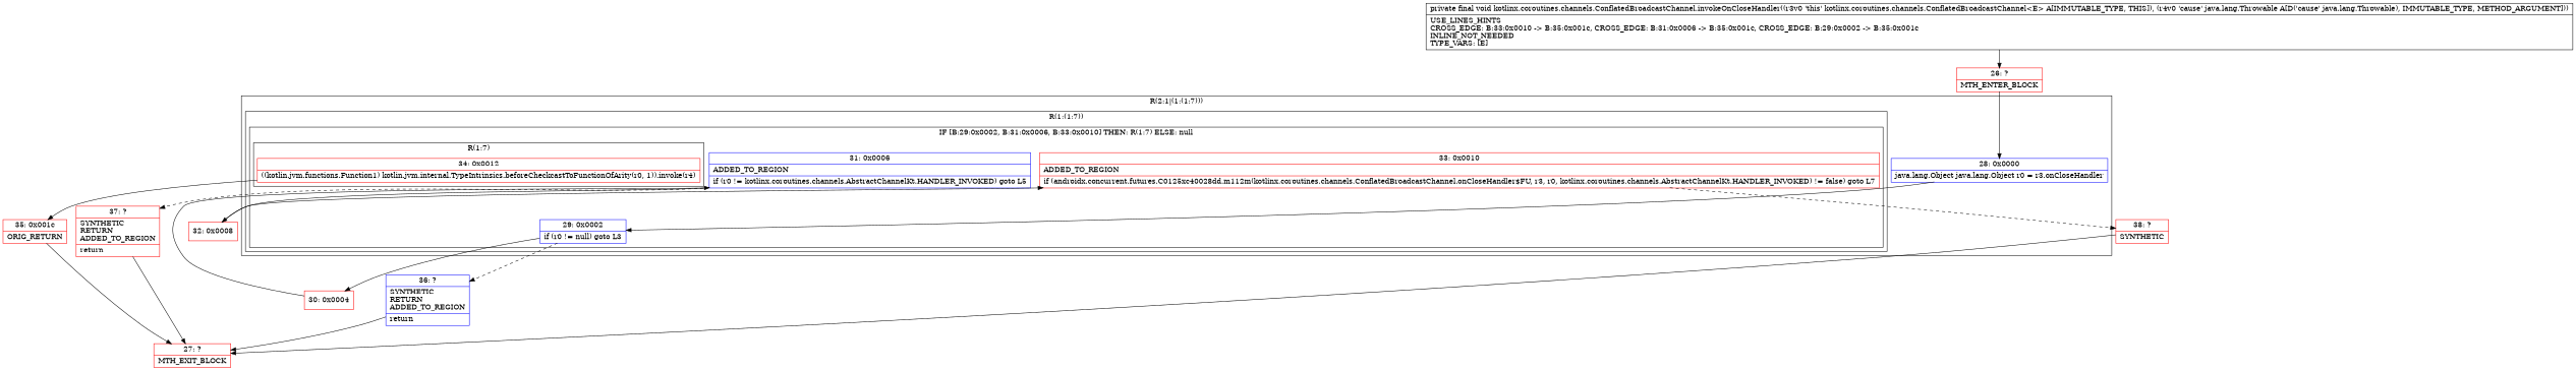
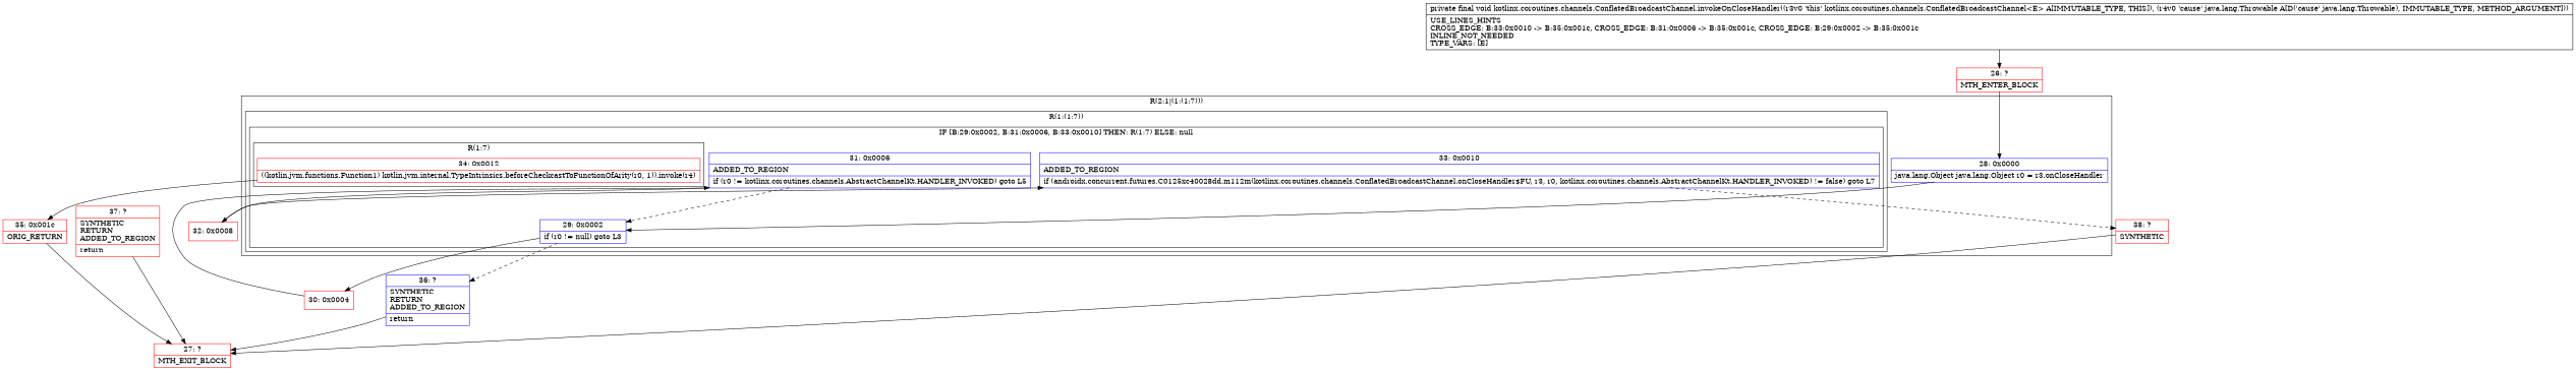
  digraph {
    node [color=red shape=record]
    n1 [label="{34\:\ 0x0012|((kotlin.jvm.functions.Function1) kotlin.jvm.internal.TypeIntrinsics.beforeCheckcastToFunctionOfArity(r0, 1)).invoke(r4)\l}"]
    n2 [color=blue label="{29\:\ 0x0002|if (r0 != null) goto L3\l}"]
    n3 [color=blue label="{31\:\ 0x0006|ADDED_TO_REGION\l|if (r0 != kotlinx.coroutines.channels.AbstractChannelKt.HANDLER_INVOKED) goto L5\l}"]
-   n4 [label="{33\:\ 0x0010|ADDED_TO_REGION\l|if (androidx.concurrent.futures.C0125xc40028dd.m112m(kotlinx.coroutines.channels.ConflatedBroadcastChannel.onCloseHandler$FU, r3, r0, kotlinx.coroutines.channels.AbstractChannelKt.HANDLER_INVOKED) != false) goto L7\l}"]
+   n4 [color=blue label="{33\:\ 0x0010|ADDED_TO_REGION\l|if (androidx.concurrent.futures.C0125xc40028dd.m112m(kotlinx.coroutines.channels.ConflatedBroadcastChannel.onCloseHandler$FU, r3, r0, kotlinx.coroutines.channels.AbstractChannelKt.HANDLER_INVOKED) != false) goto L7\l}"]
    n5 [color=blue label="{28\:\ 0x0000|java.lang.Object java.lang.Object r0 = r3.onCloseHandler\l}"]
    n6 [label="{35\:\ 0x001c|ORIG_RETURN\l}"]
    n7 [label="{30\:\ 0x0004}"]
    n8 [color=blue label="{36\:\ ?|SYNTHETIC\lRETURN\lADDED_TO_REGION\l|return\l}"]
    n9 [label="{32\:\ 0x0008}"]
    n10 [label="{37\:\ ?|SYNTHETIC\lRETURN\lADDED_TO_REGION\l|return\l}"]
    n11 [label="{38\:\ ?|SYNTHETIC\l}"]
    n12 [label="{27\:\ ?|MTH_EXIT_BLOCK\l}"]
    n13 [label="{26\:\ ?|MTH_ENTER_BLOCK\l}"]
    n14 [label="{private final void kotlinx.coroutines.channels.ConflatedBroadcastChannel.invokeOnCloseHandler((r3v0 'this' kotlinx.coroutines.channels.ConflatedBroadcastChannel\<E\> A[IMMUTABLE_TYPE, THIS]), (r4v0 'cause' java.lang.Throwable A[D('cause' java.lang.Throwable), IMMUTABLE_TYPE, METHOD_ARGUMENT]))  | USE_LINES_HINTS\lCROSS_EDGE: B:33:0x0010 \-\> B:35:0x001c, CROSS_EDGE: B:31:0x0006 \-\> B:35:0x001c, CROSS_EDGE: B:29:0x0002 \-\> B:35:0x001c\lINLINE_NOT_NEEDED\lTYPE_VARS: [E]\l}" color=""]
    subgraph cluster_1 {
      label="R(2:1|(1:(1:7)))"
      n5
      subgraph cluster_2 {
        label="R(1:(1:7))"
        subgraph cluster_3 {
          label="IF [B:29:0x0002, B:31:0x0006, B:33:0x0010] THEN: R(1:7) ELSE: null"
          n2
          n3
          n4
          subgraph cluster_4 {
            label="R(1:7)"
            n1
          }
        }
      }
    }
    n1 -> n6
    n2 -> n7
    n2 -> n8 [style=dashed]
    n3 -> n9
-   n3 -> n10 [style=dashed]
+   n3 -> n2 [style=dashed]
    n4 -> n11 [style=dashed]
    n5 -> n2
    n6 -> n12
    n7 -> n3
    n8 -> n12
    n9 -> n4
    n10 -> n12
    n11 -> n12
    n13 -> n5
    n14 -> n13
  }
